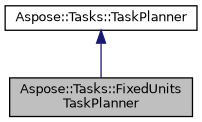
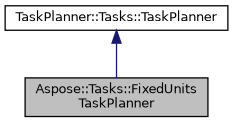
  digraph {
    fontname="DejaVu Sans"
    node [color=black fontname="DejaVu Sans" fontsize=10 shape=record style=filled]
    n1 [fillcolor=grey75 fontcolor=black height=0.2 label="Aspose::Tasks::FixedUnits\lTaskPlanner" width=0.4]
-   n2 [fillcolor=white height=0.2 label="Aspose::Tasks::TaskPlanner" width=0.4]
+   n2 [fillcolor=white height=0.2 label="TaskPlanner::Tasks::TaskPlanner" width=0.4]
    n2 -> n1 [color=midnightblue dir=back fontname="DejaVu Sans" fontsize=10 labelfontname=Helvetica labelfontsize=10 style=solid]
  }
